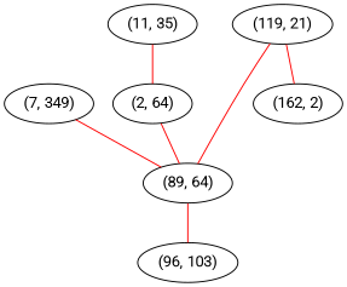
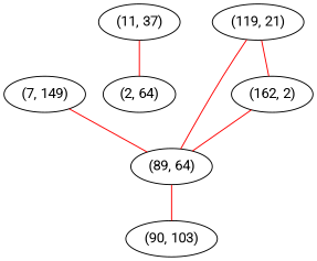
  graph {
    fontname=Roboto
    node [fontname=Roboto]
    edge [color=red fontname=Roboto weight=1]
-   "(7, 149)" [label="(7, 349)"]
+   "(7, 149)"
    "(89, 64)"
    "(2, 64)"
-   "(11, 37)" [label="(11, 35)"]
+   "(11, 37)"
    n5 [label="(119, 21)"]
    "(162, 2)"
-   "(90, 103)" [label="(96, 103)"]
+   "(90, 103)"
    "(7, 149)" -- "(89, 64)"
    "(89, 64)" -- "(90, 103)"
-   "(2, 64)" -- "(89, 64)"
+   "(162, 2)" -- "(89, 64)"
    "(11, 37)" -- "(2, 64)"
    n5 -- "(89, 64)"
    n5 -- "(162, 2)"
  }
